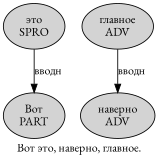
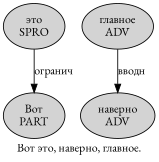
  digraph {
    fontname="EB Garamond"
    label="Вот это, наверно, главное."
    node [fillcolor=lightgray fontname="EB Garamond" penwidth=1 shape=ellipse style=filled]
    edge [fontname="EB Garamond"]
    n1 [label="Вот\nPART"]
    n2 [label="это\nSPRO"]
    n3 [label="наверно\nADV"]
    n4 [label="главное\nADV"]
-   n2 -> n1 [label="вводн"]
+   n2 -> n1 [label="огранич"]
    n4 -> n3 [label="вводн"]
  }
